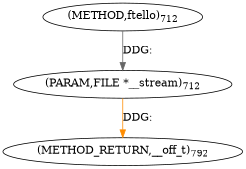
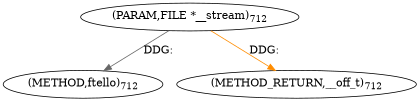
  digraph {
    n1 [label=<(METHOD,ftello)<SUB>712</SUB>>]
    n2 [label=<(PARAM,FILE *__stream)<SUB>712</SUB>>]
-   n3 [label=<(METHOD_RETURN,__off_t)<SUB>792</SUB>>]
-   n1 -> n2 [color=gray40 label="DDG: "]
+   n3 [label=<(METHOD_RETURN,__off_t)<SUB>712</SUB>>]
+   n2 -> n1 [color=gray40 label="DDG: "]
    n2 -> n3 [color=darkorange label="DDG: "]
  }
